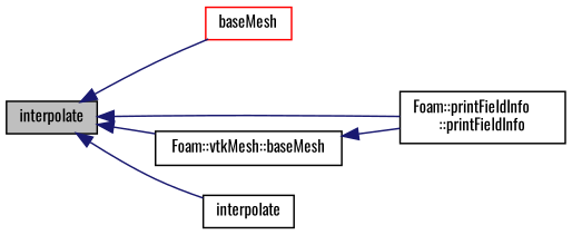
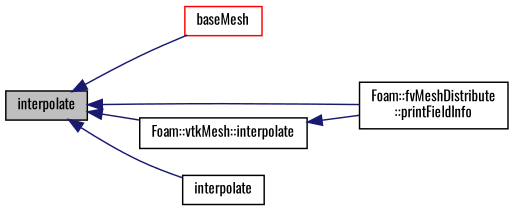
  digraph {
    fontname=Oswald
    rankdir=LR
    node [color=black fontname=Oswald fontsize=10 shape=record]
    edge [color=midnightblue dir=back fontname=Oswald fontsize=10 labelfontname=FreeSans labelfontsize=10 style=solid]
    n1 [fillcolor=grey75 fontcolor=black height=0.2 label=interpolate style=filled width=0.4]
    n2 [color=red height=0.2 label=baseMesh width=0.4]
-   n3 [height=0.2 label="Foam::printFieldInfo\l::printFieldInfo" width=0.4]
-   n4 [height=0.2 label="Foam::vtkMesh::baseMesh" width=0.4]
+   n3 [height=0.2 label="Foam::fvMeshDistribute\l::printFieldInfo" width=0.4]
+   n4 [height=0.2 label="Foam::vtkMesh::interpolate" width=0.4]
    n5 [height=0.2 label=interpolate width=0.4]
    n1 -> n2
    n1 -> n3
    n1 -> n4
    n1 -> n5
    n4 -> n3
  }
